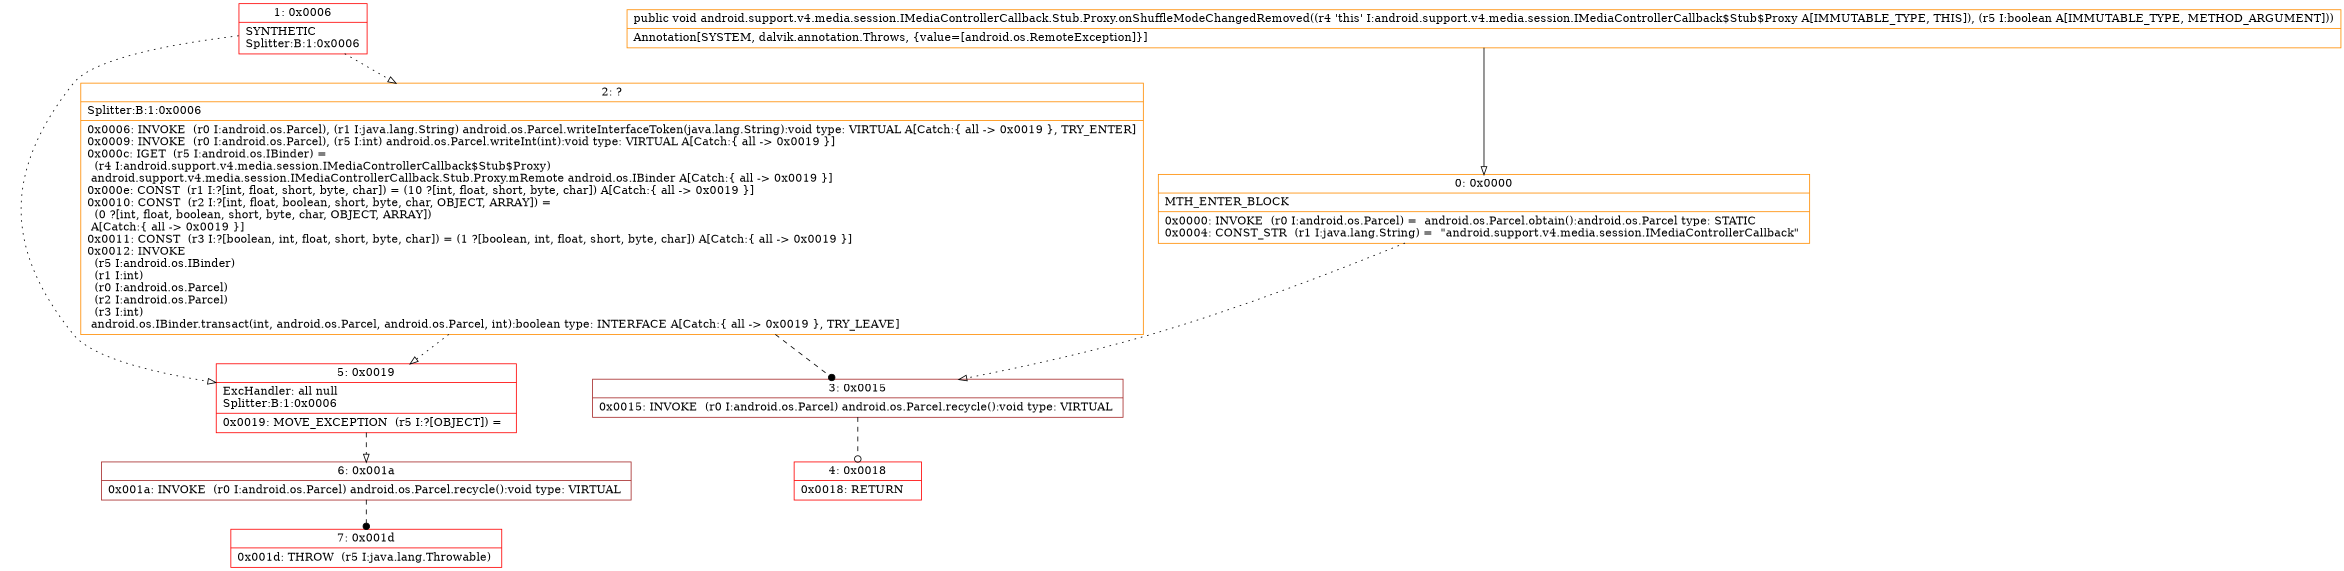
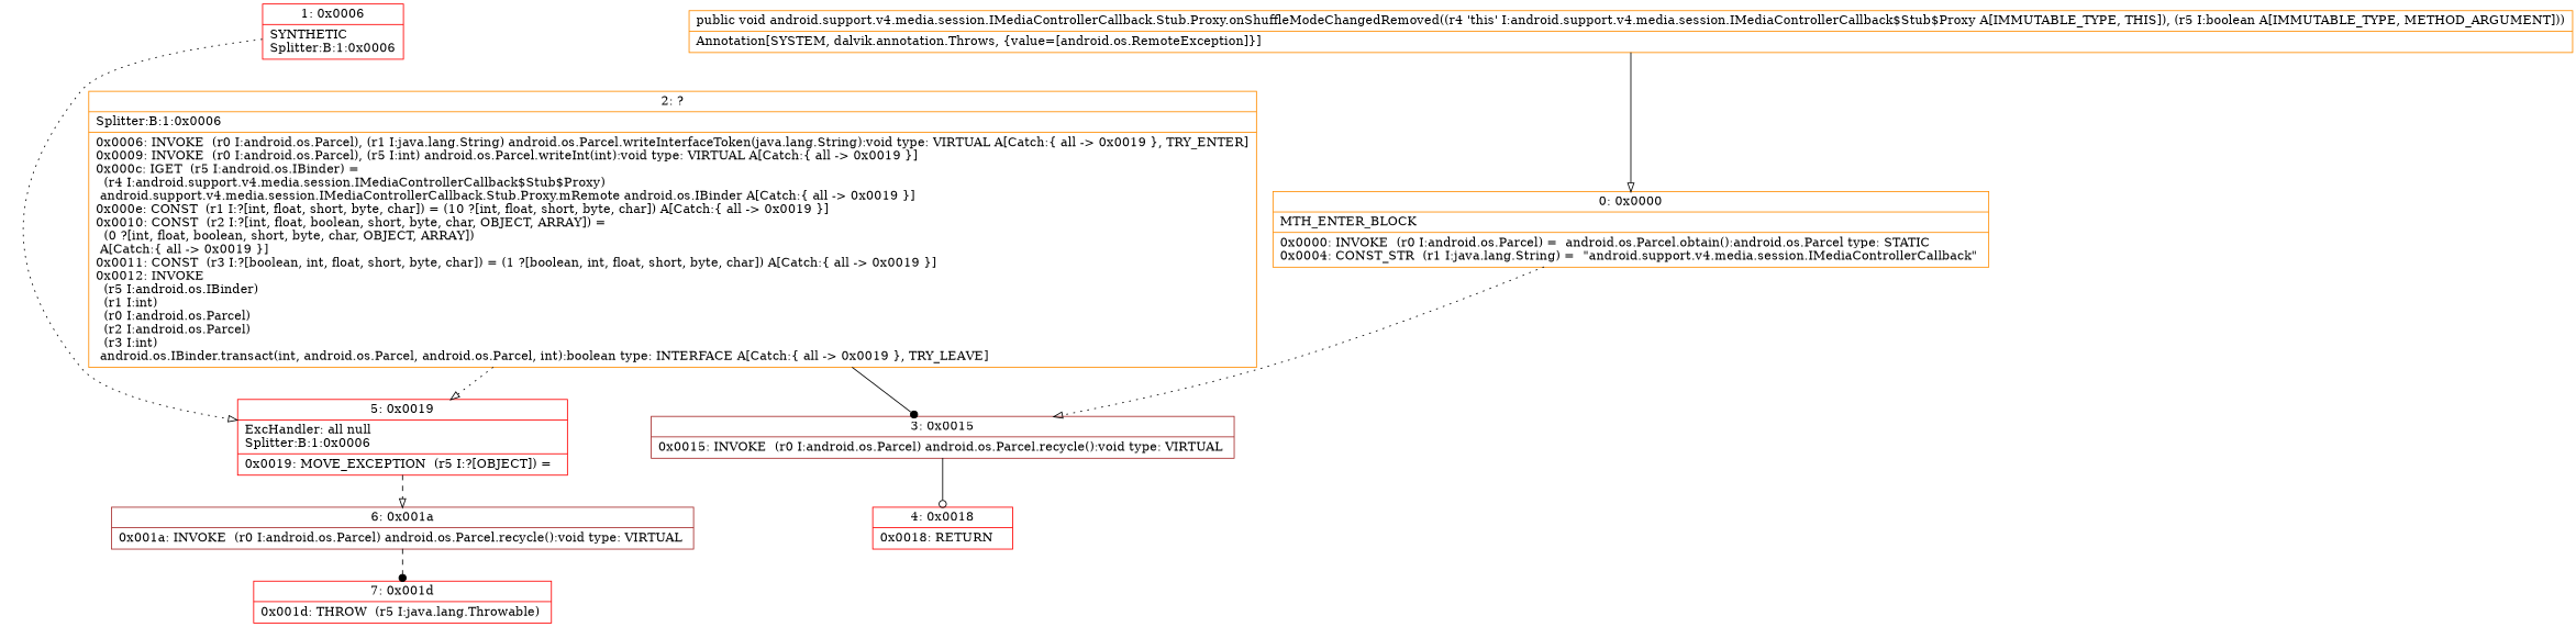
  digraph {
    node [color=red shape=record]
    edge [arrowhead=onormal style=dotted]
    n1 [color=darkorange label="{0\:\ 0x0000|MTH_ENTER_BLOCK\l|0x0000: INVOKE  (r0 I:android.os.Parcel) =  android.os.Parcel.obtain():android.os.Parcel type: STATIC \l0x0004: CONST_STR  (r1 I:java.lang.String) =  \"android.support.v4.media.session.IMediaControllerCallback\" \l}"]
    n2 [color=brown label="{3\:\ 0x0015|0x0015: INVOKE  (r0 I:android.os.Parcel) android.os.Parcel.recycle():void type: VIRTUAL \l}"]
    n3 [label="{1\:\ 0x0006|SYNTHETIC\lSplitter:B:1:0x0006\l}"]
    n4 [color=darkorange label="{2\:\ ?|Splitter:B:1:0x0006\l|0x0006: INVOKE  (r0 I:android.os.Parcel), (r1 I:java.lang.String) android.os.Parcel.writeInterfaceToken(java.lang.String):void type: VIRTUAL A[Catch:\{ all \-\> 0x0019 \}, TRY_ENTER]\l0x0009: INVOKE  (r0 I:android.os.Parcel), (r5 I:int) android.os.Parcel.writeInt(int):void type: VIRTUAL A[Catch:\{ all \-\> 0x0019 \}]\l0x000c: IGET  (r5 I:android.os.IBinder) = \l  (r4 I:android.support.v4.media.session.IMediaControllerCallback$Stub$Proxy)\l android.support.v4.media.session.IMediaControllerCallback.Stub.Proxy.mRemote android.os.IBinder A[Catch:\{ all \-\> 0x0019 \}]\l0x000e: CONST  (r1 I:?[int, float, short, byte, char]) = (10 ?[int, float, short, byte, char]) A[Catch:\{ all \-\> 0x0019 \}]\l0x0010: CONST  (r2 I:?[int, float, boolean, short, byte, char, OBJECT, ARRAY]) = \l  (0 ?[int, float, boolean, short, byte, char, OBJECT, ARRAY])\l A[Catch:\{ all \-\> 0x0019 \}]\l0x0011: CONST  (r3 I:?[boolean, int, float, short, byte, char]) = (1 ?[boolean, int, float, short, byte, char]) A[Catch:\{ all \-\> 0x0019 \}]\l0x0012: INVOKE  \l  (r5 I:android.os.IBinder)\l  (r1 I:int)\l  (r0 I:android.os.Parcel)\l  (r2 I:android.os.Parcel)\l  (r3 I:int)\l android.os.IBinder.transact(int, android.os.Parcel, android.os.Parcel, int):boolean type: INTERFACE A[Catch:\{ all \-\> 0x0019 \}, TRY_LEAVE]\l}"]
    n5 [label="{5\:\ 0x0019|ExcHandler: all null\lSplitter:B:1:0x0006\l|0x0019: MOVE_EXCEPTION  (r5 I:?[OBJECT]) =  \l}"]
    n6 [color=brown label="{6\:\ 0x001a|0x001a: INVOKE  (r0 I:android.os.Parcel) android.os.Parcel.recycle():void type: VIRTUAL \l}"]
    n7 [label="{4\:\ 0x0018|0x0018: RETURN   \l}"]
    n8 [label="{7\:\ 0x001d|0x001d: THROW  (r5 I:java.lang.Throwable) \l}"]
    n9 [color=darkorange label="{public void android.support.v4.media.session.IMediaControllerCallback.Stub.Proxy.onShuffleModeChangedRemoved((r4 'this' I:android.support.v4.media.session.IMediaControllerCallback$Stub$Proxy A[IMMUTABLE_TYPE, THIS]), (r5 I:boolean A[IMMUTABLE_TYPE, METHOD_ARGUMENT]))  | Annotation[SYSTEM, dalvik.annotation.Throws, \{value=[android.os.RemoteException]\}]\l}"]
    n1 -> n2
-   n2 -> n7 [arrowhead=odot style=dashed]
-   n3 -> n4
+   n2 -> n7 [arrowhead=odot style=solid]
    n3 -> n5
-   n4 -> n2 [arrowhead=dot style=dashed]
+   n4 -> n2 [arrowhead=dot style=solid]
    n4 -> n5
    n5 -> n6 [style=dashed]
    n6 -> n8 [arrowhead=dot style=dashed]
    n9 -> n1 [style=solid]
  }
